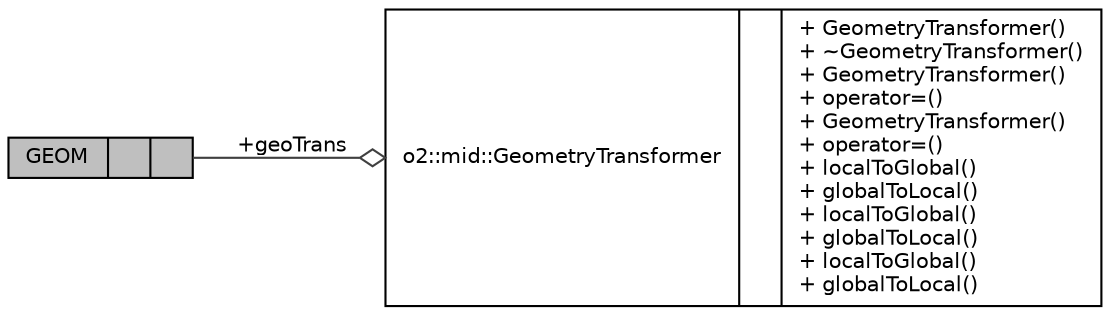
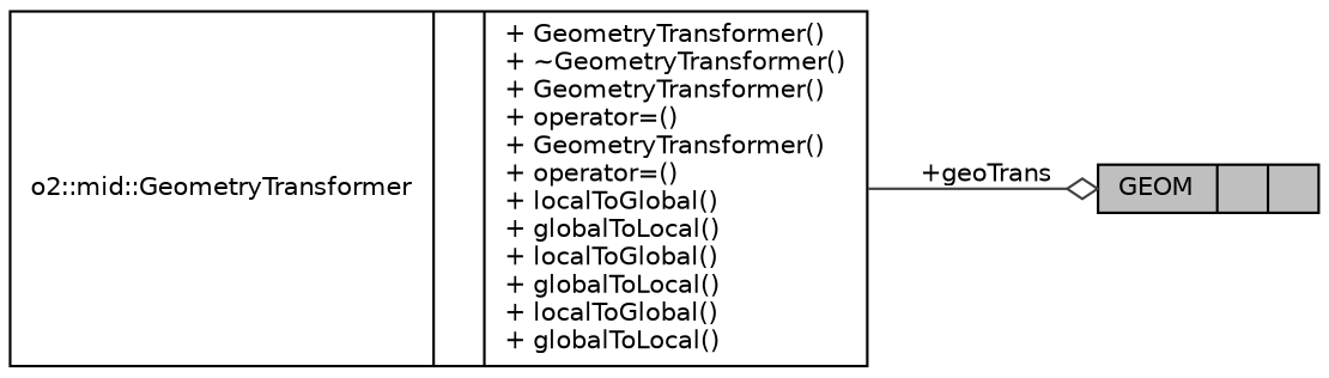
  digraph {
    rankdir=LR
    node [color=black fontname=Helvetica fontsize=10 shape=record]
    n1 [fillcolor=grey75 fontcolor=black height=0.2 label="{GEOM\n||}" style=filled width=0.4]
    n2 [height=0.2 label="{o2::mid::GeometryTransformer\n||+ GeometryTransformer()\l+ ~GeometryTransformer()\l+ GeometryTransformer()\l+ operator=()\l+ GeometryTransformer()\l+ operator=()\l+ localToGlobal()\l+ globalToLocal()\l+ localToGlobal()\l+ globalToLocal()\l+ localToGlobal()\l+ globalToLocal()\l}" width=0.4]
-   n1 -> n2 [arrowhead=odiamond color=grey25 fontname=Helvetica fontsize=10 label=" +geoTrans" labelfontname=Helvetica labelfontsize=10 style=solid]
+   n2 -> n1 [arrowhead=odiamond color=grey25 fontname=Helvetica fontsize=10 label=" +geoTrans" labelfontname=Helvetica labelfontsize=10 style=solid]
  }
